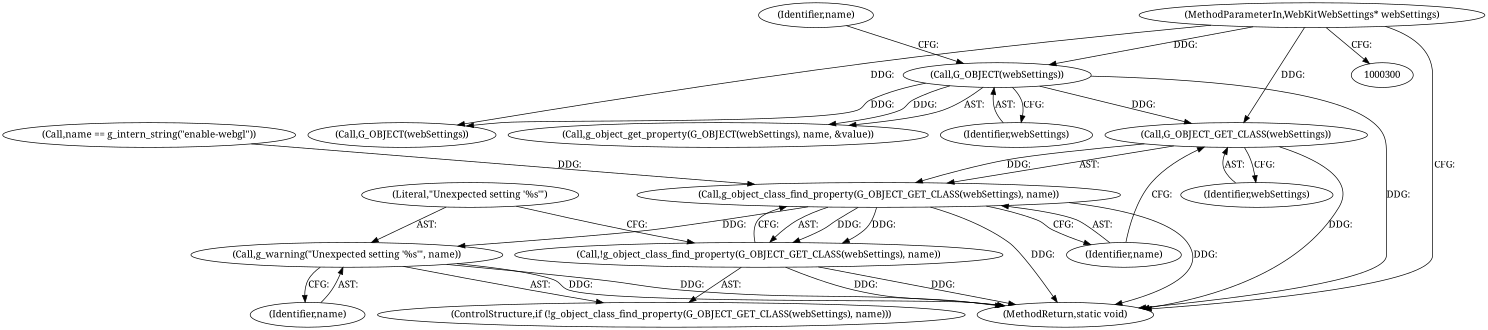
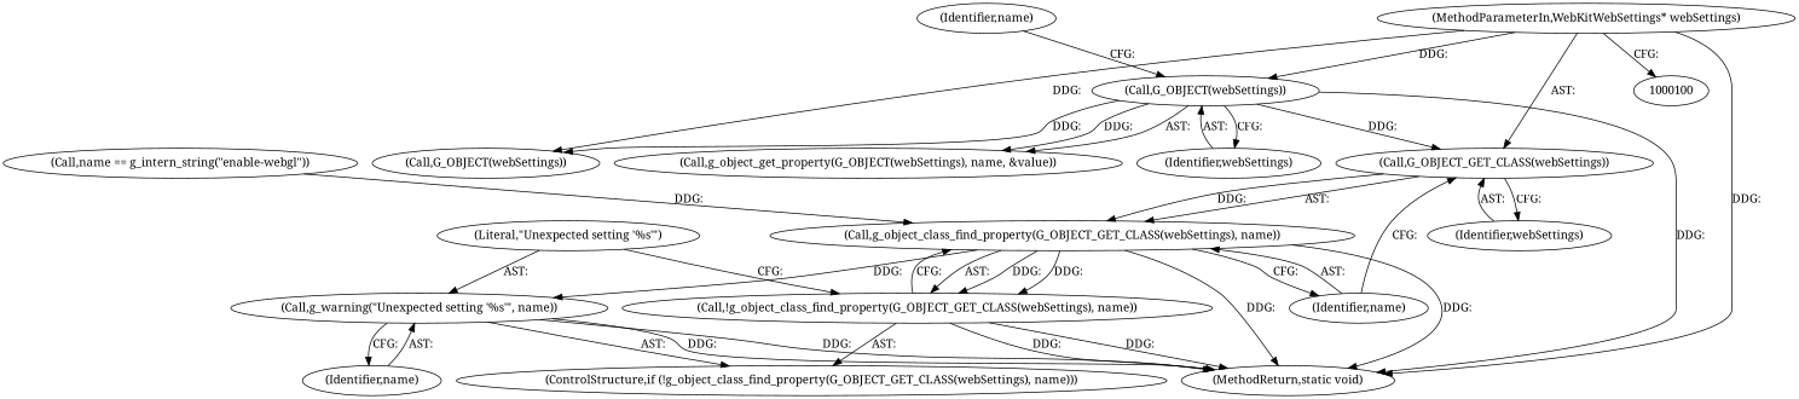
  digraph {
    fontname="Noto Serif"
    node [fontname="Noto Serif"]
    edge [fontname="Noto Serif"]
    n1 [label="(Call,G_OBJECT_GET_CLASS(webSettings))"]
    n2 [label="(Call,g_object_class_find_property(G_OBJECT_GET_CLASS(webSettings), name))"]
    n3 [label="(MethodReturn,static void)"]
    n4 [label="(Identifier,webSettings)"]
    n5 [label="(Call,!g_object_class_find_property(G_OBJECT_GET_CLASS(webSettings), name))"]
    n6 [label="(Call,g_warning(\"Unexpected setting '%s'\", name))"]
    n7 [label="(Identifier,name)"]
    n8 [label="(Call,G_OBJECT(webSettings))"]
    n9 [label="(Call,G_OBJECT(webSettings))"]
    n10 [label="(Call,g_object_get_property(G_OBJECT(webSettings), name, &value))"]
    n11 [label="(Identifier,webSettings)"]
    n12 [label="(MethodParameterIn,WebKitWebSettings* webSettings)"]
-   1000100 [label=1000300]
+   1000100
    n14 [label="(ControlStructure,if (!g_object_class_find_property(G_OBJECT_GET_CLASS(webSettings), name)))"]
    n15 [label="(Identifier,name)"]
    n16 [label="(Call,name == g_intern_string(\"enable-webgl\"))"]
    n17 [label="(Identifier,name)"]
    n18 [label="(Literal,\"Unexpected setting '%s'\")"]
    n1 -> n2 [label="AST: "]
    n1 -> n2 [label="DDG: "]
-   n1 -> n3 [label="DDG: "]
    n1 -> n4 [label="CFG: "]
    n2 -> n3 [label="DDG: "]
    n2 -> n3 [label="DDG: "]
    n2 -> n5 [label="AST: "]
    n2 -> n5 [label="DDG: "]
    n2 -> n5 [label="DDG: "]
    n2 -> n6 [label="DDG: "]
    n2 -> n7 [label="CFG: "]
    n4 -> n1 [label="AST: "]
    n5 -> n2 [label="CFG: "]
    n5 -> n3 [label="DDG: "]
    n5 -> n3 [label="DDG: "]
    n5 -> n14 [label="AST: "]
    n6 -> n3 [label="DDG: "]
    n6 -> n3 [label="DDG: "]
    n6 -> n14 [label="AST: "]
    n6 -> n15 [label="CFG: "]
    n7 -> n1 [label="CFG: "]
    n7 -> n2 [label="AST: "]
    n8 -> n1 [label="DDG: "]
    n8 -> n3 [label="DDG: "]
    n8 -> n9 [label="DDG: "]
    n8 -> n10 [label="AST: "]
    n8 -> n10 [label="DDG: "]
    n8 -> n11 [label="CFG: "]
    n11 -> n8 [label="AST: "]
-   n12 -> n1 [label="DDG: "]
-   n12 -> n3 [label="CFG: "]
+   n12 -> n1 [label="AST: "]
+   n12 -> n3 [label="DDG: "]
    n12 -> n8 [label="DDG: "]
    n12 -> n9 [label="DDG: "]
    n12 -> 1000100 [label="CFG: "]
    n15 -> n6 [label="AST: "]
    n16 -> n2 [label="DDG: "]
    n17 -> n8 [label="CFG: "]
    n18 -> n5 [label="CFG: "]
    n18 -> n6 [label="AST: "]
  }
